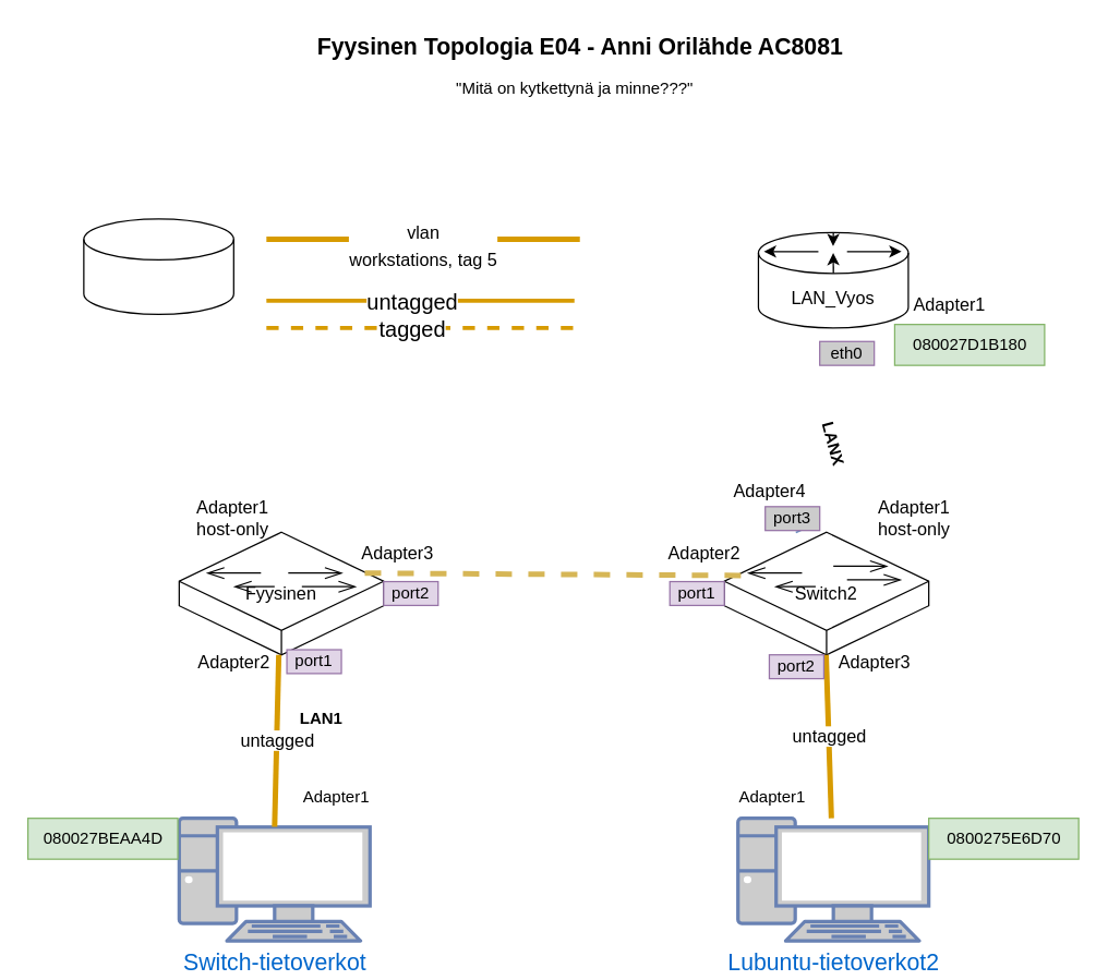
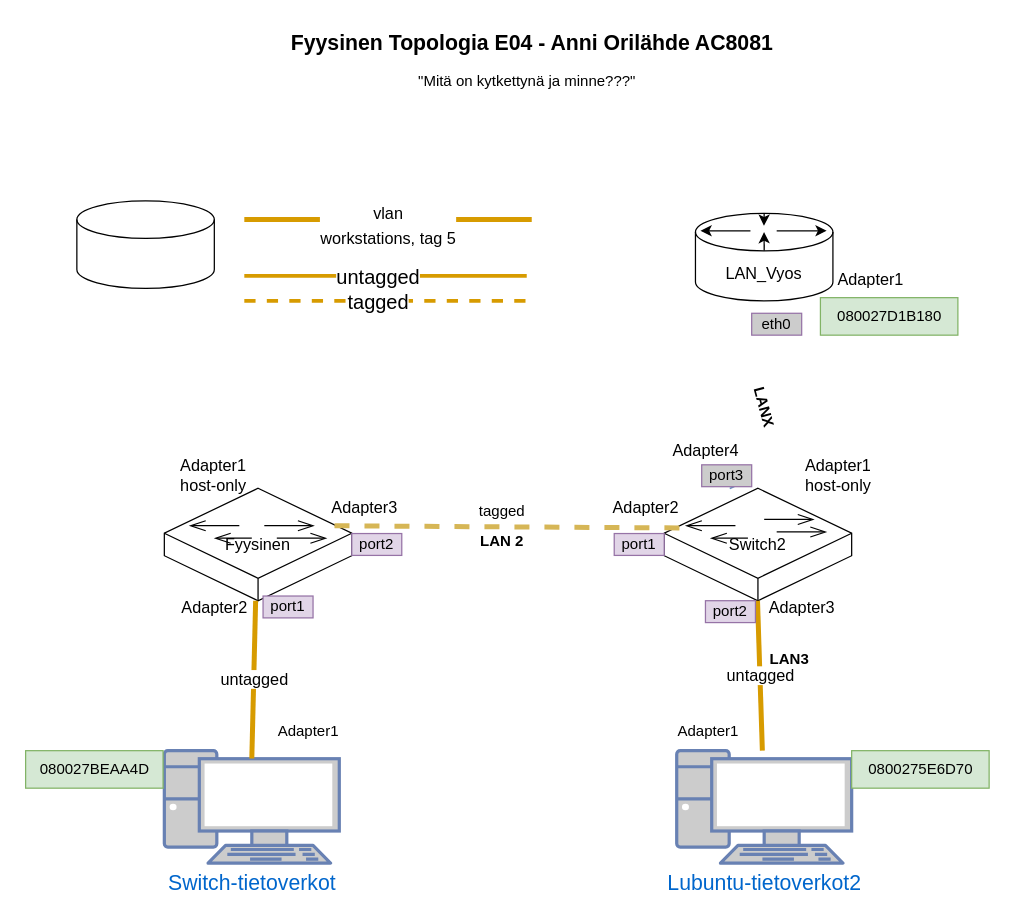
  <mxCell id="0" />
  <mxCell id="1" parent="0" />
  <mxCell id="2" value="&lt;font style=&quot;font-size: 17px;&quot;&gt;&lt;b&gt;Fyysinen Topologia E04 - Anni Orilähde AC8081&lt;/b&gt;&lt;/font&gt;" style="text;html=1;align=center;verticalAlign=middle;resizable=0;points=[];autosize=1;strokeColor=none;fillColor=none;" parent="1" vertex="1"><mxGeometry x="220" y="20" width="410" height="30" as="geometry" /></mxCell>
  <mxCell id="3" value="Switch-tietoverkot" style="fontColor=#0066CC;verticalAlign=top;verticalLabelPosition=bottom;labelPosition=center;align=center;html=1;outlineConnect=0;fillColor=#CCCCCC;strokeColor=#6881B3;gradientColor=none;gradientDirection=north;strokeWidth=2;shape=mxgraph.networks.pc;fontSize=17;" parent="1" vertex="1"><mxGeometry x="131" y="600" width="140" height="90" as="geometry" /></mxCell>
  <mxCell id="4" value="Lubuntu-tietoverkot2" style="fontColor=#0066CC;verticalAlign=top;verticalLabelPosition=bottom;labelPosition=center;align=center;html=1;outlineConnect=0;fillColor=#CCCCCC;strokeColor=#6881B3;gradientColor=none;gradientDirection=north;strokeWidth=2;shape=mxgraph.networks.pc;fontSize=17;" parent="1" vertex="1"><mxGeometry x="541" y="600" width="140" height="90" as="geometry" /></mxCell>
  <mxCell id="5" value="&lt;font style=&quot;font-size: 13px;&quot;&gt;Fyysinen&lt;/font&gt;" style="html=1;whiteSpace=wrap;shape=isoCube2;backgroundOutline=1;isoAngle=15;fontSize=17;" parent="1" vertex="1"><mxGeometry x="131" y="390" width="150" height="90" as="geometry" /></mxCell>
  <mxCell id="6" value="&lt;font style=&quot;font-size: 13px;&quot;&gt;Switch2&lt;/font&gt;" style="html=1;whiteSpace=wrap;shape=isoCube2;backgroundOutline=1;isoAngle=15;fontSize=17;" parent="1" vertex="1"><mxGeometry x="531" y="390" width="150" height="90" as="geometry" /></mxCell>
  <mxCell id="7" value="" style="shape=cylinder3;whiteSpace=wrap;html=1;boundedLbl=1;backgroundOutline=1;size=15;fontSize=13;" parent="1" vertex="1"><mxGeometry x="61" y="160" width="110" height="70" as="geometry" /></mxCell>
  <mxCell id="8" value="LAN_Vyos" style="shape=cylinder3;whiteSpace=wrap;html=1;boundedLbl=1;backgroundOutline=1;size=15;fontSize=13;" parent="1" vertex="1"><mxGeometry x="556" y="170" width="110" height="70" as="geometry" /></mxCell>
  <mxCell id="9" value="" style="endArrow=classic;html=1;rounded=0;fontSize=13;" parent="1" edge="1"><mxGeometry width="50" height="50" relative="1" as="geometry"><mxPoint x="621" y="184" as="sourcePoint" /><mxPoint x="661" y="184" as="targetPoint" /></mxGeometry></mxCell>
  <mxCell id="10" value="" style="endArrow=classic;html=1;rounded=0;fontSize=13;" parent="1" edge="1"><mxGeometry width="50" height="50" relative="1" as="geometry"><mxPoint x="600" y="184" as="sourcePoint" /><mxPoint x="560" y="184" as="targetPoint" /></mxGeometry></mxCell>
  <mxCell id="11" value="" style="endArrow=classic;html=1;rounded=0;fontSize=13;" parent="1" edge="1"><mxGeometry width="50" height="50" relative="1" as="geometry"><mxPoint x="611" y="170" as="sourcePoint" /><mxPoint x="610.83" y="180" as="targetPoint" /></mxGeometry></mxCell>
  <mxCell id="12" value="" style="endArrow=classic;html=1;rounded=0;fontSize=13;" parent="1" edge="1"><mxGeometry width="50" height="50" relative="1" as="geometry"><mxPoint x="611.07" y="195" as="sourcePoint" /><mxPoint x="610.9" y="185" as="targetPoint" /><Array as="points"><mxPoint x="611" y="200" /></Array></mxGeometry></mxCell>
  <mxCell id="13" value="" style="endArrow=none;html=1;rounded=0;fontSize=13;endSize=11;startSize=8;jumpSize=10;strokeWidth=4;fillColor=#dae8fc;strokeColor=#6c8ebf;dashed=1;dashPattern=1 1;" parent="1" source="6" target="45" edge="1"><mxGeometry width="50" height="50" relative="1" as="geometry"><mxPoint x="551" y="380" as="sourcePoint" /><mxPoint x="601" y="330" as="targetPoint" /></mxGeometry></mxCell>
  <mxCell id="14" value="untagged" style="endArrow=none;html=1;rounded=0;strokeWidth=4;fontSize=13;startSize=8;endSize=11;jumpSize=10;fillColor=#ffe6cc;strokeColor=#d79b00;" parent="1" source="4" edge="1"><mxGeometry width="50" height="50" relative="1" as="geometry"><mxPoint x="605.66" y="550" as="sourcePoint" /><mxPoint x="605.66" y="480" as="targetPoint" /></mxGeometry></mxCell>
  <mxCell id="15" value="untagged" style="endArrow=none;html=1;rounded=0;strokeWidth=4;fontSize=13;startSize=8;endSize=11;jumpSize=10;exitX=0.5;exitY=0.07;exitDx=0;exitDy=0;exitPerimeter=0;fillColor=#ffe6cc;strokeColor=#d79b00;" parent="1" source="3" edge="1"><mxGeometry width="50" height="50" relative="1" as="geometry"><mxPoint x="207.944" y="600" as="sourcePoint" /><mxPoint x="204.06" y="480" as="targetPoint" /></mxGeometry></mxCell>
  <mxCell id="16" value="" style="endArrow=none;html=1;rounded=0;strokeWidth=4;fontSize=13;startSize=8;endSize=11;jumpSize=10;dashed=1;exitX=0.081;exitY=0.353;exitDx=0;exitDy=0;exitPerimeter=0;fillColor=#fff2cc;strokeColor=#d6b656;" parent="1" source="6" edge="1"><mxGeometry width="50" height="50" relative="1" as="geometry"><mxPoint x="356.34" y="420" as="sourcePoint" /><mxPoint x="261" y="420" as="targetPoint" /></mxGeometry></mxCell>
  <mxCell id="17" value="" style="endArrow=openThin;html=1;rounded=0;strokeWidth=1;fontSize=13;startSize=8;endSize=11;jumpSize=10;endFill=0;" parent="1" edge="1"><mxGeometry width="50" height="50" relative="1" as="geometry"><mxPoint x="611" y="415" as="sourcePoint" /><mxPoint x="651" y="415" as="targetPoint" /></mxGeometry></mxCell>
  <mxCell id="18" value="" style="endArrow=openThin;html=1;rounded=0;strokeWidth=1;fontSize=13;startSize=8;endSize=11;jumpSize=10;endFill=0;" parent="1" edge="1"><mxGeometry width="50" height="50" relative="1" as="geometry"><mxPoint x="621" y="425" as="sourcePoint" /><mxPoint x="661" y="425" as="targetPoint" /></mxGeometry></mxCell>
  <mxCell id="19" value="" style="endArrow=openThin;html=1;rounded=0;strokeWidth=1;fontSize=13;startSize=8;endSize=11;jumpSize=10;endFill=0;" parent="1" edge="1"><mxGeometry width="50" height="50" relative="1" as="geometry"><mxPoint x="211" y="420" as="sourcePoint" /><mxPoint x="251" y="420" as="targetPoint" /></mxGeometry></mxCell>
  <mxCell id="20" value="" style="endArrow=openThin;html=1;rounded=0;strokeWidth=1;fontSize=13;startSize=8;endSize=11;jumpSize=10;endFill=0;" parent="1" edge="1"><mxGeometry width="50" height="50" relative="1" as="geometry"><mxPoint x="221" y="430" as="sourcePoint" /><mxPoint x="261" y="430" as="targetPoint" /></mxGeometry></mxCell>
  <mxCell id="21" value="" style="endArrow=openThin;html=1;rounded=0;strokeWidth=1;fontSize=13;startSize=8;endSize=11;jumpSize=10;endFill=0;" parent="1" edge="1"><mxGeometry width="50" height="50" relative="1" as="geometry"><mxPoint x="191" y="420" as="sourcePoint" /><mxPoint x="151" y="420" as="targetPoint" /></mxGeometry></mxCell>
  <mxCell id="22" value="" style="endArrow=openThin;html=1;rounded=0;strokeWidth=1;fontSize=13;startSize=8;endSize=11;jumpSize=10;endFill=0;" parent="1" edge="1"><mxGeometry width="50" height="50" relative="1" as="geometry"><mxPoint x="201" y="430" as="sourcePoint" /><mxPoint x="171" y="430" as="targetPoint" /></mxGeometry></mxCell>
  <mxCell id="23" value="" style="endArrow=openThin;html=1;rounded=0;strokeWidth=1;fontSize=13;startSize=8;endSize=11;jumpSize=10;endFill=0;" parent="1" edge="1"><mxGeometry width="50" height="50" relative="1" as="geometry"><mxPoint x="588" y="420" as="sourcePoint" /><mxPoint x="548" y="420" as="targetPoint" /></mxGeometry></mxCell>
  <mxCell id="24" value="" style="endArrow=openThin;html=1;rounded=0;strokeWidth=1;fontSize=13;startSize=8;endSize=11;jumpSize=10;endFill=0;" parent="1" edge="1"><mxGeometry width="50" height="50" relative="1" as="geometry"><mxPoint x="598" y="430" as="sourcePoint" /><mxPoint x="568" y="430" as="targetPoint" /></mxGeometry></mxCell>
  <mxCell id="25" value="Adapter2" style="text;html=1;align=center;verticalAlign=middle;resizable=0;points=[];autosize=1;strokeColor=none;fillColor=none;fontSize=13;" parent="1" vertex="1"><mxGeometry x="131" y="470" width="80" height="30" as="geometry" /></mxCell>
  <mxCell id="26" value="Adapter2" style="text;html=1;align=center;verticalAlign=middle;resizable=0;points=[];autosize=1;strokeColor=none;fillColor=none;fontSize=13;" parent="1" vertex="1"><mxGeometry x="476" y="390" width="80" height="30" as="geometry" /></mxCell>
  <mxCell id="27" value="Adapter1&lt;br&gt;host-only" style="text;html=1;align=center;verticalAlign=middle;resizable=0;points=[];autosize=1;strokeColor=none;fillColor=none;fontSize=13;" parent="1" vertex="1"><mxGeometry x="130" y="360" width="80" height="40" as="geometry" /></mxCell>
  <mxCell id="28" value="Adapter1&lt;br&gt;host-only" style="text;html=1;align=center;verticalAlign=middle;resizable=0;points=[];autosize=1;strokeColor=none;fillColor=none;fontSize=13;" parent="1" vertex="1"><mxGeometry x="630" y="360" width="80" height="40" as="geometry" /></mxCell>
  <mxCell id="29" value="Adapter3" style="text;html=1;align=center;verticalAlign=middle;resizable=0;points=[];autosize=1;strokeColor=none;fillColor=none;fontSize=13;" parent="1" vertex="1"><mxGeometry x="601" y="470" width="80" height="30" as="geometry" /></mxCell>
  <mxCell id="30" value="Adapter3" style="text;html=1;align=center;verticalAlign=middle;resizable=0;points=[];autosize=1;strokeColor=none;fillColor=none;fontSize=13;" parent="1" vertex="1"><mxGeometry x="251" y="390" width="80" height="30" as="geometry" /></mxCell>
+ <mxCell id="31" value="&lt;p style=&quot;line-height: 200%; font-size: 12px;&quot;&gt;&lt;font style=&quot;font-size: 12px;&quot;&gt;tagged&lt;br&gt;&lt;b&gt;LAN 2&lt;/b&gt;&lt;/font&gt;&lt;/p&gt;" style="text;html=1;align=center;verticalAlign=middle;resizable=0;points=[];autosize=1;strokeColor=none;fillColor=none;fontSize=13;" parent="1" vertex="1"><mxGeometry x="371" y="375" width="60" height="90" as="geometry" /></mxCell>
  <mxCell id="32" value="Adapter1" style="text;html=1;align=center;verticalAlign=middle;resizable=0;points=[];autosize=1;strokeColor=none;fillColor=none;fontSize=12;" parent="1" vertex="1"><mxGeometry x="211" y="570" width="70" height="30" as="geometry" /></mxCell>
  <mxCell id="33" value="Adapter1" style="text;html=1;align=center;verticalAlign=middle;resizable=0;points=[];autosize=1;strokeColor=none;fillColor=none;fontSize=12;" parent="1" vertex="1"><mxGeometry x="531" y="570" width="70" height="30" as="geometry" /></mxCell>
  <mxCell id="34" value="port1" style="rounded=0;whiteSpace=wrap;html=1;labelBackgroundColor=none;fontSize=12;labelBorderColor=none;fillColor=#e1d5e7;strokeColor=#9673a6;" parent="1" vertex="1"><mxGeometry x="210" y="476.25" width="40" height="17.5" as="geometry" /></mxCell>
  <mxCell id="35" value="port1" style="rounded=0;whiteSpace=wrap;html=1;labelBackgroundColor=none;fontSize=12;labelBorderColor=none;fillColor=#e1d5e7;strokeColor=#9673a6;" parent="1" vertex="1"><mxGeometry x="491" y="426.25" width="40" height="17.5" as="geometry" /></mxCell>
  <mxCell id="36" value="port2" style="rounded=0;whiteSpace=wrap;html=1;labelBackgroundColor=none;fontSize=12;labelBorderColor=none;fillColor=#e1d5e7;strokeColor=#9673a6;" parent="1" vertex="1"><mxGeometry x="281" y="426.25" width="40" height="17.5" as="geometry" /></mxCell>
  <mxCell id="37" value="port2" style="rounded=0;whiteSpace=wrap;html=1;labelBackgroundColor=none;fontSize=12;labelBorderColor=none;fillColor=#e1d5e7;strokeColor=#9673a6;" parent="1" vertex="1"><mxGeometry x="564" y="480" width="40" height="17.5" as="geometry" /></mxCell>
  <mxCell id="38" value="080027BEAA4D" style="text;html=1;align=center;verticalAlign=middle;resizable=0;points=[];autosize=1;strokeColor=#82b366;fillColor=#d5e8d4;fontSize=12;" parent="1" vertex="1"><mxGeometry x="20" y="600" width="110" height="30" as="geometry" /></mxCell>
  <mxCell id="39" value="0800275E6D70" style="text;html=1;align=center;verticalAlign=middle;resizable=0;points=[];autosize=1;strokeColor=#82b366;fillColor=#d5e8d4;fontSize=12;" parent="1" vertex="1"><mxGeometry x="681" y="600" width="110" height="30" as="geometry" /></mxCell>
  <mxCell id="40" value="&lt;font style=&quot;font-size: 13px;&quot;&gt;vlan&lt;br&gt;workstations, tag 5&lt;/font&gt;" style="line;strokeWidth=4;html=1;perimeter=backbonePerimeter;points=[];outlineConnect=0;labelBackgroundColor=default;labelBorderColor=none;fontSize=16;strokeColor=#d79b00;horizontal=1;verticalAlign=middle;fillColor=#ffe6cc;" parent="1" vertex="1"><mxGeometry x="195" y="170" width="230" height="10" as="geometry" /></mxCell>
  <mxCell id="41" value="" style="endArrow=none;html=1;rounded=0;strokeWidth=3;fontSize=16;fontColor=default;startSize=8;endSize=11;jumpSize=10;fillColor=#ffe6cc;strokeColor=#d79b00;" parent="1" edge="1"><mxGeometry width="50" height="50" relative="1" as="geometry"><mxPoint x="195" y="220" as="sourcePoint" /><mxPoint x="421" y="220" as="targetPoint" /></mxGeometry></mxCell>
  <mxCell id="42" value="untagged" style="edgeLabel;html=1;align=center;verticalAlign=middle;resizable=0;points=[];fontSize=16;fontColor=default;" parent="41" vertex="1" connectable="0"><mxGeometry x="-0.212" relative="1" as="geometry"><mxPoint x="17" as="offset" /></mxGeometry></mxCell>
  <mxCell id="43" value="" style="endArrow=none;html=1;rounded=0;strokeWidth=3;fontSize=16;fontColor=default;startSize=8;endSize=11;jumpSize=10;fillColor=#ffe6cc;strokeColor=#d79b00;dashed=1;" parent="1" edge="1"><mxGeometry width="50" height="50" relative="1" as="geometry"><mxPoint x="195" y="240" as="sourcePoint" /><mxPoint x="421" y="240" as="targetPoint" /></mxGeometry></mxCell>
  <mxCell id="44" value="tagged" style="edgeLabel;html=1;align=center;verticalAlign=middle;resizable=0;points=[];fontSize=16;fontColor=default;" parent="43" vertex="1" connectable="0"><mxGeometry x="0.221" y="1" relative="1" as="geometry"><mxPoint x="-32" y="1" as="offset" /></mxGeometry></mxCell>
  <mxCell id="45" value="port3" style="rounded=0;whiteSpace=wrap;html=1;labelBackgroundColor=none;fontSize=12;labelBorderColor=none;fillColor=#cccccc;strokeColor=#9673a6;" parent="1" vertex="1"><mxGeometry x="561" y="371.25" width="40" height="17.5" as="geometry" /></mxCell>
  <mxCell id="46" value="Adapter4" style="text;html=1;align=center;verticalAlign=middle;resizable=0;points=[];autosize=1;strokeColor=none;fillColor=none;fontSize=13;" parent="1" vertex="1"><mxGeometry x="524" y="345" width="80" height="30" as="geometry" /></mxCell>
  <mxCell id="47" value="eth0" style="rounded=0;whiteSpace=wrap;html=1;labelBackgroundColor=none;fontSize=12;labelBorderColor=none;fillColor=#cccccc;strokeColor=#9673a6;" parent="1" vertex="1"><mxGeometry x="601" y="250" width="40" height="17.5" as="geometry" /></mxCell>
  <mxCell id="48" value="Adapter1" style="text;html=1;align=center;verticalAlign=middle;resizable=0;points=[];autosize=1;strokeColor=none;fillColor=none;fontSize=13;" parent="1" vertex="1"><mxGeometry x="656" y="207.5" width="80" height="30" as="geometry" /></mxCell>
- <mxCell id="49" value="&lt;b style=&quot;border-color: var(--border-color);&quot;&gt;&lt;font style=&quot;border-color: var(--border-color); font-size: 12px;&quot;&gt;LAN1&lt;/font&gt;&lt;/b&gt;" style="text;html=1;align=center;verticalAlign=middle;resizable=0;points=[];autosize=1;strokeColor=none;fillColor=none;fontSize=16;fontColor=default;" parent="1" vertex="1"><mxGeometry x="210" y="510" width="50" height="30" as="geometry" /></mxCell>
+ <mxCell id="50" value="&lt;b style=&quot;border-color: var(--border-color);&quot;&gt;&lt;font style=&quot;border-color: var(--border-color); font-size: 12px;&quot;&gt;LAN3&lt;/font&gt;&lt;/b&gt;" style="text;html=1;align=center;verticalAlign=middle;resizable=0;points=[];autosize=1;strokeColor=none;fillColor=none;fontSize=16;fontColor=default;" parent="1" vertex="1"><mxGeometry x="606" y="510" width="50" height="30" as="geometry" /></mxCell>
  <mxCell id="51" value="&lt;b&gt;LANX&lt;/b&gt;" style="text;html=1;align=center;verticalAlign=middle;resizable=0;points=[];autosize=1;strokeColor=none;fillColor=none;fontSize=12;fontColor=default;rotation=75;" parent="1" vertex="1"><mxGeometry x="581" y="310" width="60" height="30" as="geometry" /></mxCell>
  <mxCell id="52" value="080027D1B180" style="text;html=1;align=center;verticalAlign=middle;resizable=0;points=[];autosize=1;strokeColor=#82b366;fillColor=#d5e8d4;fontSize=12;" parent="1" vertex="1"><mxGeometry x="656" y="237.5" width="110" height="30" as="geometry" /></mxCell>
  <mxCell id="53" value="&quot;Mitä on kytkettynä ja minne???&quot;" style="text;html=1;align=center;verticalAlign=middle;resizable=0;points=[];autosize=1;strokeColor=none;fillColor=none;" parent="1" vertex="1"><mxGeometry x="321" y="50" width="200" height="30" as="geometry" /></mxCell>
